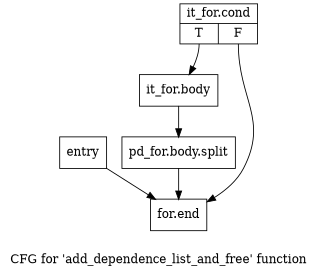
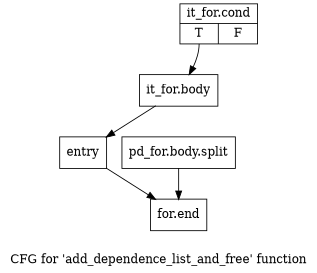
  digraph {
    label="CFG for 'add_dependence_list_and_free' function"
    node [shape=record]
    n1 [label="{entry}"]
    n2 [label="{for.end}"]
    n3 [label="{it_for.cond|{<s0>T|<s1>F}}"]
    n4 [label="{it_for.body}"]
    n5 [label="{pd_for.body.split}"]
    n1 -> n2
-   n3 -> n2 [tailport=s1]
    n3 -> n4 [tailport=s0]
-   n4 -> n5
+   n4 -> n1
    n5 -> n2
  }
